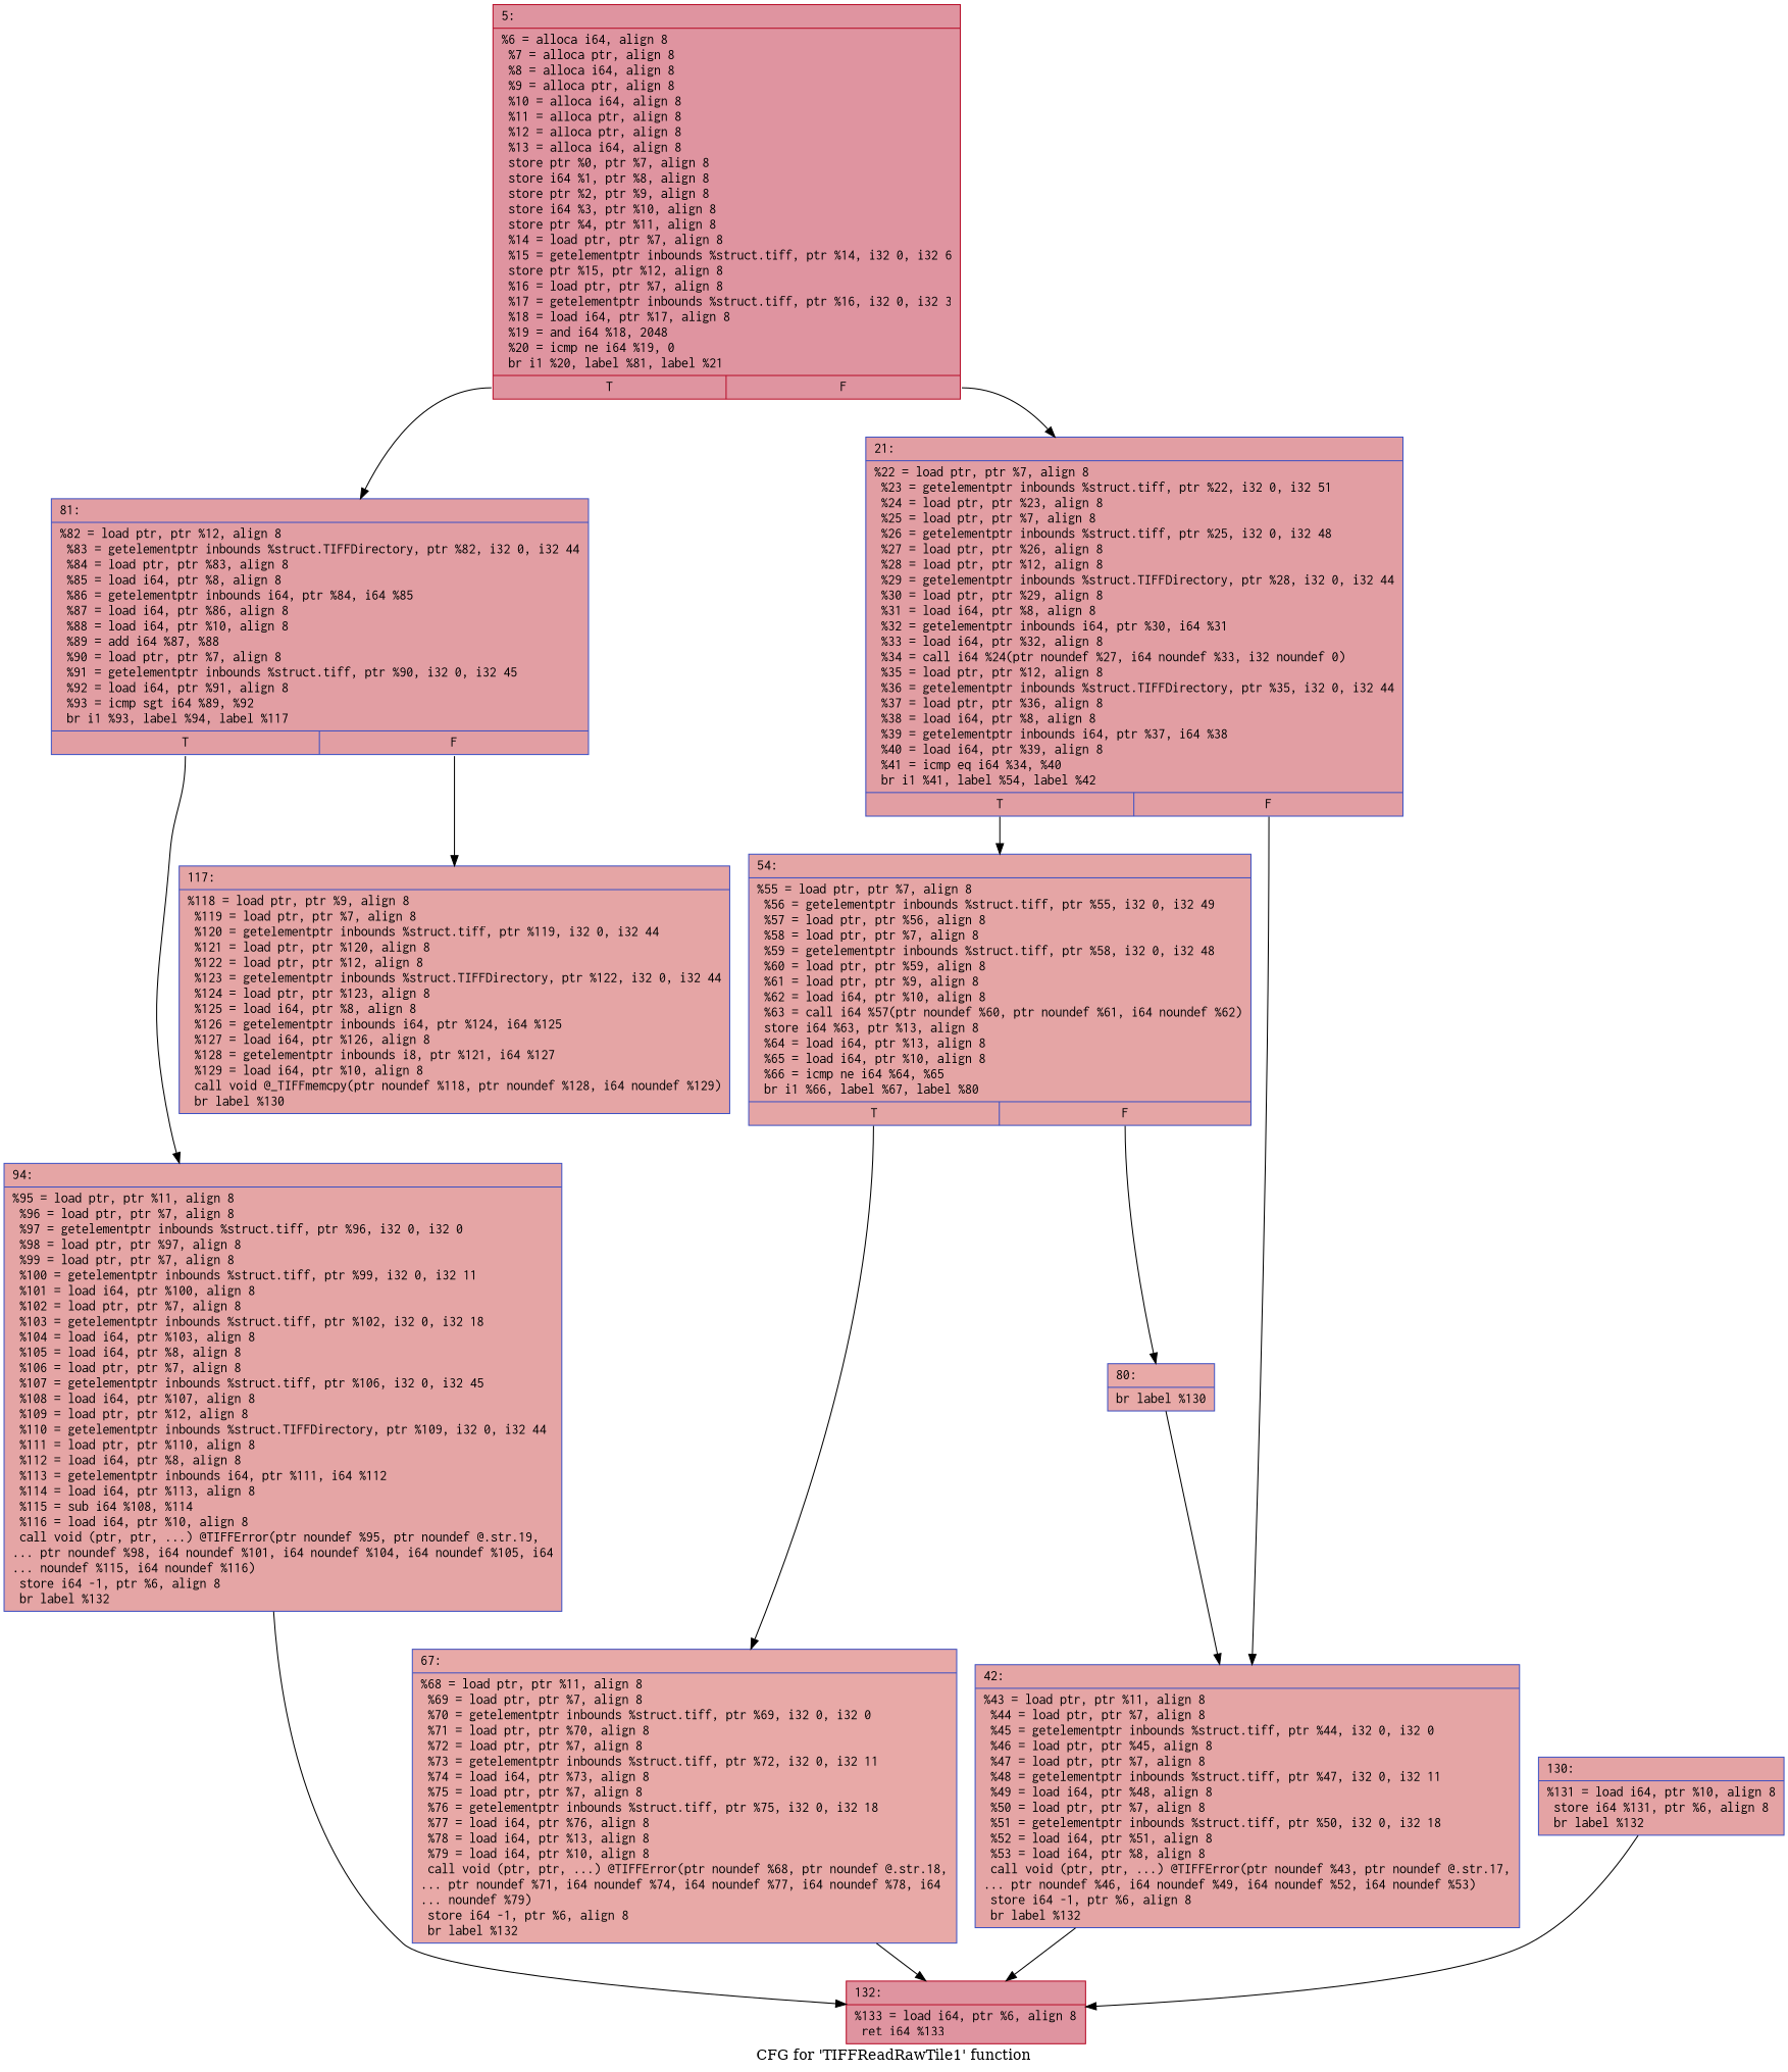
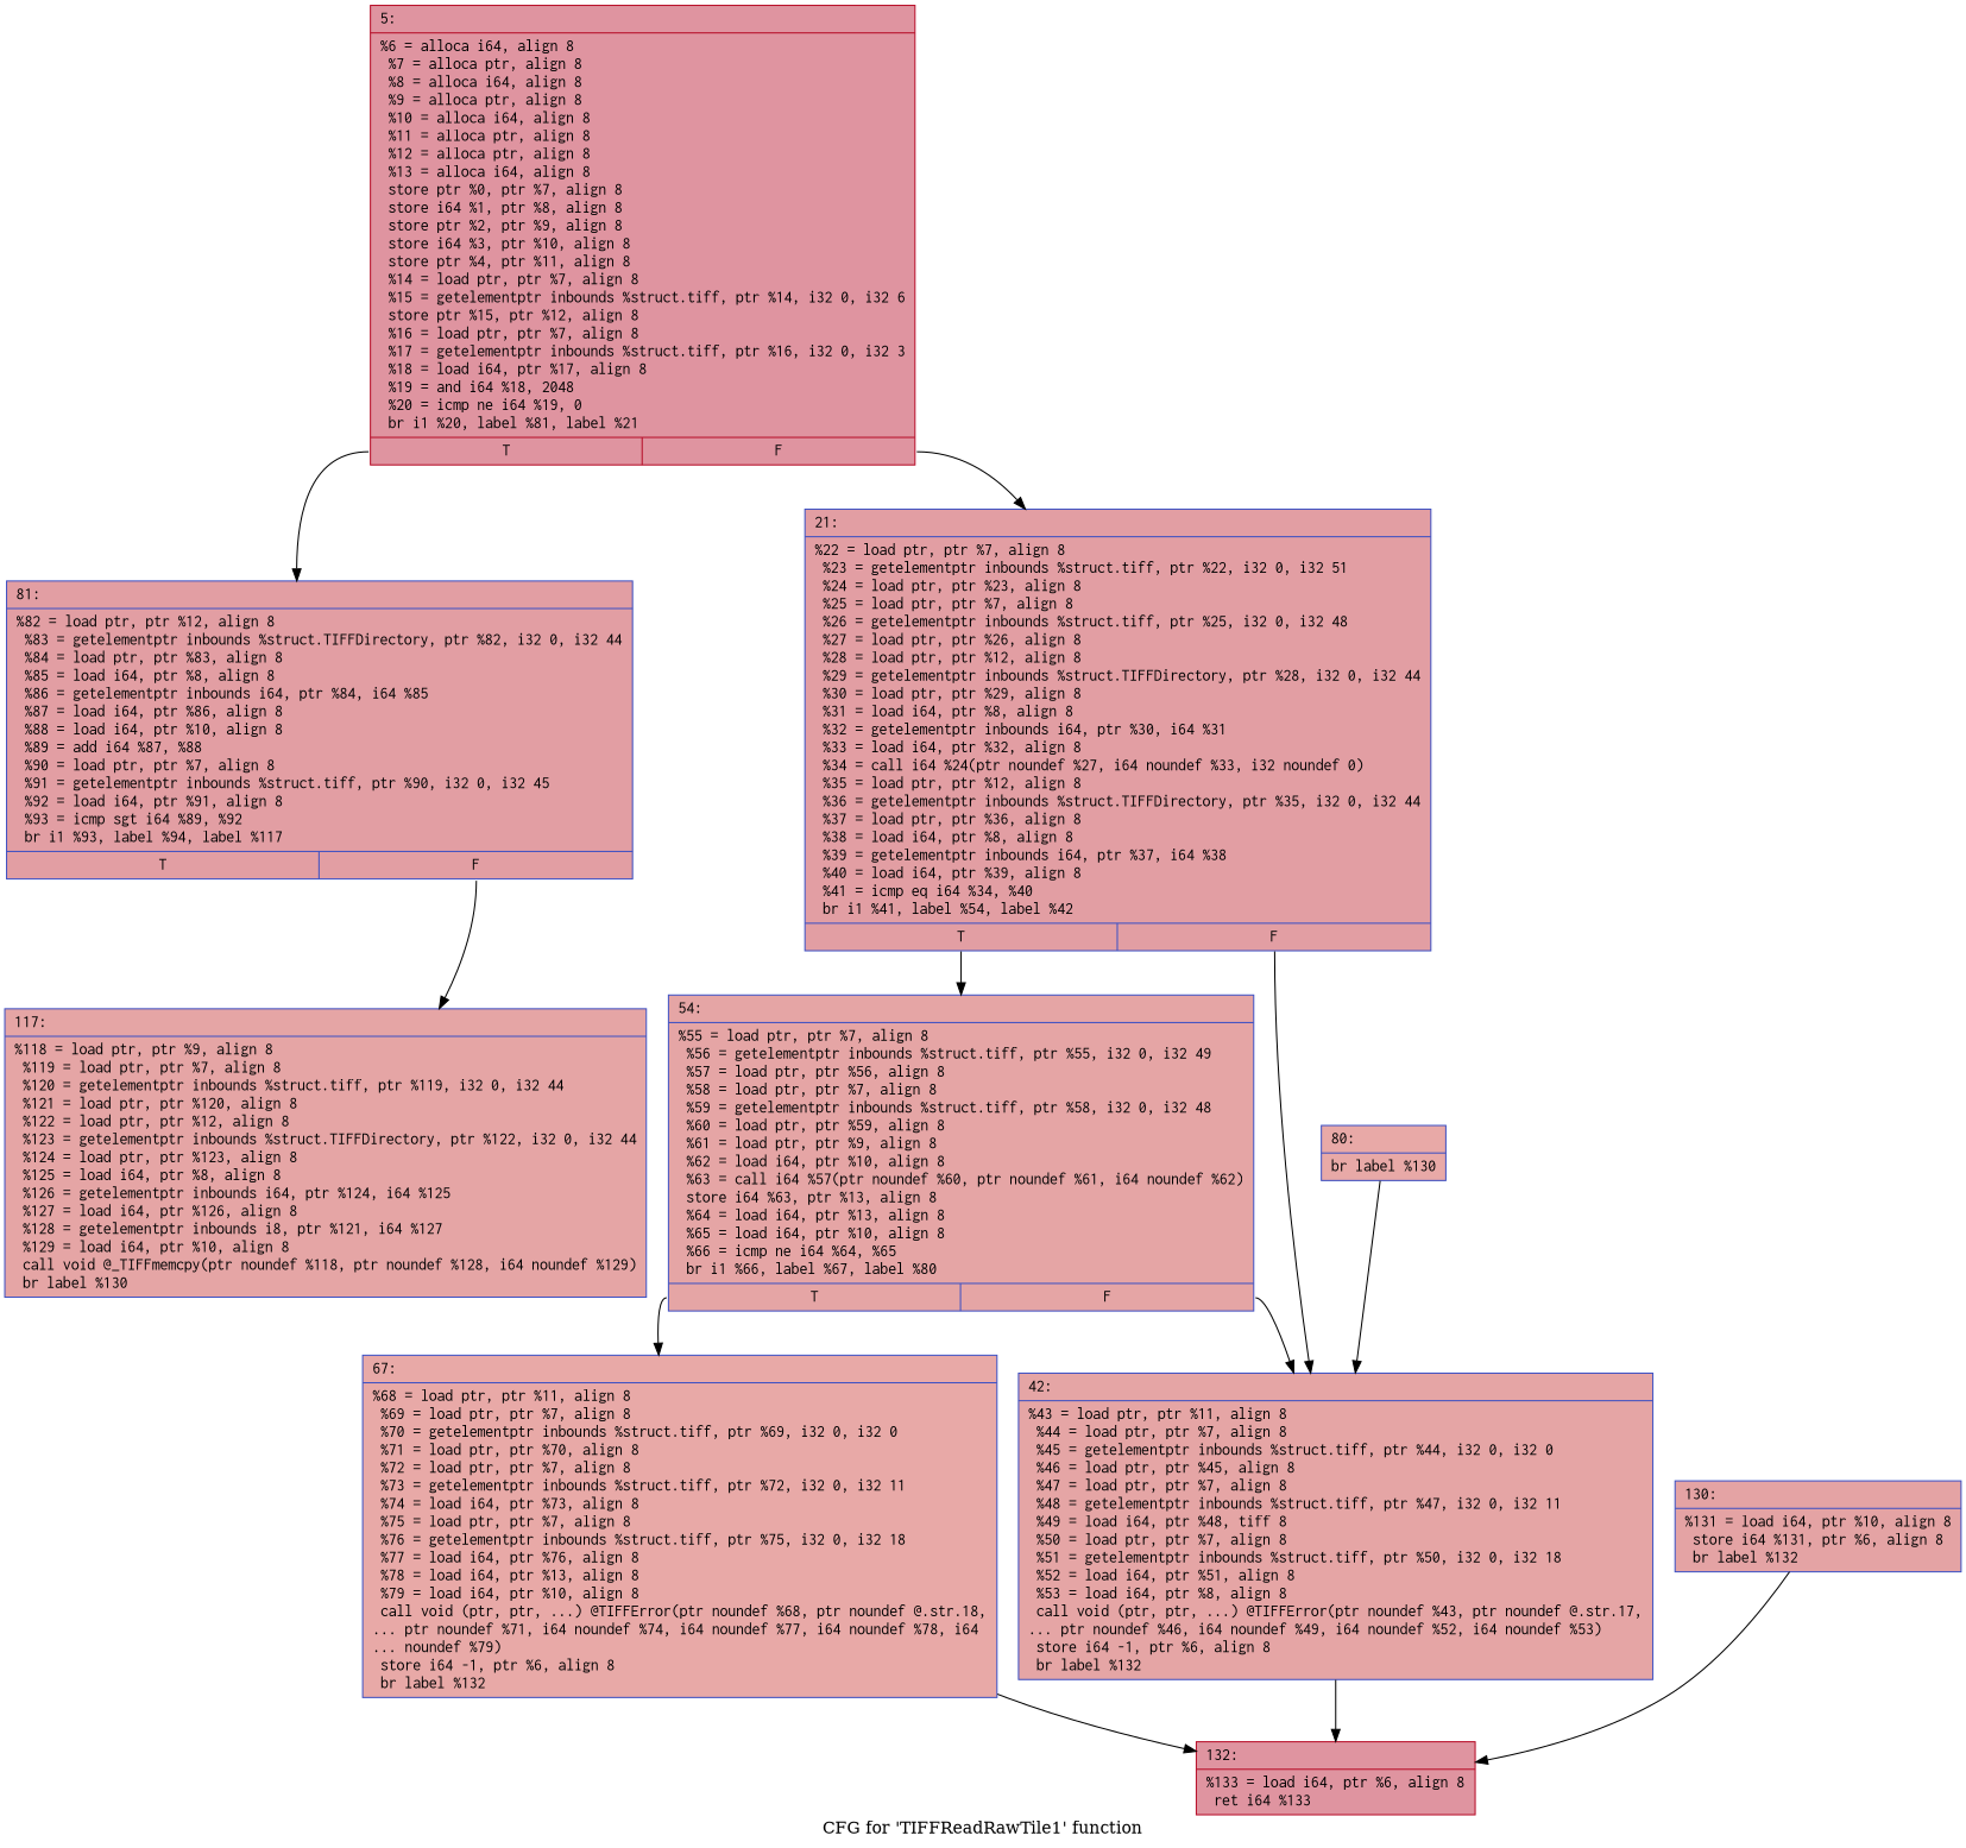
  digraph {
    label="CFG for 'TIFFReadRawTile1' function"
    node [color="#3d50c3ff" fillcolor="#c5333470" fontname=Courier shape=record style=filled]
    n1 [color="#b70d28ff" fillcolor="#b70d2870" label="{5:\l|  %6 = alloca i64, align 8\l  %7 = alloca ptr, align 8\l  %8 = alloca i64, align 8\l  %9 = alloca ptr, align 8\l  %10 = alloca i64, align 8\l  %11 = alloca ptr, align 8\l  %12 = alloca ptr, align 8\l  %13 = alloca i64, align 8\l  store ptr %0, ptr %7, align 8\l  store i64 %1, ptr %8, align 8\l  store ptr %2, ptr %9, align 8\l  store i64 %3, ptr %10, align 8\l  store ptr %4, ptr %11, align 8\l  %14 = load ptr, ptr %7, align 8\l  %15 = getelementptr inbounds %struct.tiff, ptr %14, i32 0, i32 6\l  store ptr %15, ptr %12, align 8\l  %16 = load ptr, ptr %7, align 8\l  %17 = getelementptr inbounds %struct.tiff, ptr %16, i32 0, i32 3\l  %18 = load i64, ptr %17, align 8\l  %19 = and i64 %18, 2048\l  %20 = icmp ne i64 %19, 0\l  br i1 %20, label %81, label %21\l|{<s0>T|<s1>F}}"]
    n2 [fillcolor="#be242e70" label="{81:\l|  %82 = load ptr, ptr %12, align 8\l  %83 = getelementptr inbounds %struct.TIFFDirectory, ptr %82, i32 0, i32 44\l  %84 = load ptr, ptr %83, align 8\l  %85 = load i64, ptr %8, align 8\l  %86 = getelementptr inbounds i64, ptr %84, i64 %85\l  %87 = load i64, ptr %86, align 8\l  %88 = load i64, ptr %10, align 8\l  %89 = add i64 %87, %88\l  %90 = load ptr, ptr %7, align 8\l  %91 = getelementptr inbounds %struct.tiff, ptr %90, i32 0, i32 45\l  %92 = load i64, ptr %91, align 8\l  %93 = icmp sgt i64 %89, %92\l  br i1 %93, label %94, label %117\l|{<s0>T|<s1>F}}"]
    n3 [fillcolor="#be242e70" label="{21:\l|  %22 = load ptr, ptr %7, align 8\l  %23 = getelementptr inbounds %struct.tiff, ptr %22, i32 0, i32 51\l  %24 = load ptr, ptr %23, align 8\l  %25 = load ptr, ptr %7, align 8\l  %26 = getelementptr inbounds %struct.tiff, ptr %25, i32 0, i32 48\l  %27 = load ptr, ptr %26, align 8\l  %28 = load ptr, ptr %12, align 8\l  %29 = getelementptr inbounds %struct.TIFFDirectory, ptr %28, i32 0, i32 44\l  %30 = load ptr, ptr %29, align 8\l  %31 = load i64, ptr %8, align 8\l  %32 = getelementptr inbounds i64, ptr %30, i64 %31\l  %33 = load i64, ptr %32, align 8\l  %34 = call i64 %24(ptr noundef %27, i64 noundef %33, i32 noundef 0)\l  %35 = load ptr, ptr %12, align 8\l  %36 = getelementptr inbounds %struct.TIFFDirectory, ptr %35, i32 0, i32 44\l  %37 = load ptr, ptr %36, align 8\l  %38 = load i64, ptr %8, align 8\l  %39 = getelementptr inbounds i64, ptr %37, i64 %38\l  %40 = load i64, ptr %39, align 8\l  %41 = icmp eq i64 %34, %40\l  br i1 %41, label %54, label %42\l|{<s0>T|<s1>F}}"]
-   n4 [label="{94:\l|  %95 = load ptr, ptr %11, align 8\l  %96 = load ptr, ptr %7, align 8\l  %97 = getelementptr inbounds %struct.tiff, ptr %96, i32 0, i32 0\l  %98 = load ptr, ptr %97, align 8\l  %99 = load ptr, ptr %7, align 8\l  %100 = getelementptr inbounds %struct.tiff, ptr %99, i32 0, i32 11\l  %101 = load i64, ptr %100, align 8\l  %102 = load ptr, ptr %7, align 8\l  %103 = getelementptr inbounds %struct.tiff, ptr %102, i32 0, i32 18\l  %104 = load i64, ptr %103, align 8\l  %105 = load i64, ptr %8, align 8\l  %106 = load ptr, ptr %7, align 8\l  %107 = getelementptr inbounds %struct.tiff, ptr %106, i32 0, i32 45\l  %108 = load i64, ptr %107, align 8\l  %109 = load ptr, ptr %12, align 8\l  %110 = getelementptr inbounds %struct.TIFFDirectory, ptr %109, i32 0, i32 44\l  %111 = load ptr, ptr %110, align 8\l  %112 = load i64, ptr %8, align 8\l  %113 = getelementptr inbounds i64, ptr %111, i64 %112\l  %114 = load i64, ptr %113, align 8\l  %115 = sub i64 %108, %114\l  %116 = load i64, ptr %10, align 8\l  call void (ptr, ptr, ...) @TIFFError(ptr noundef %95, ptr noundef @.str.19,\l... ptr noundef %98, i64 noundef %101, i64 noundef %104, i64 noundef %105, i64\l... noundef %115, i64 noundef %116)\l  store i64 -1, ptr %6, align 8\l  br label %132\l}"]
    n5 [label="{117:\l|  %118 = load ptr, ptr %9, align 8\l  %119 = load ptr, ptr %7, align 8\l  %120 = getelementptr inbounds %struct.tiff, ptr %119, i32 0, i32 44\l  %121 = load ptr, ptr %120, align 8\l  %122 = load ptr, ptr %12, align 8\l  %123 = getelementptr inbounds %struct.TIFFDirectory, ptr %122, i32 0, i32 44\l  %124 = load ptr, ptr %123, align 8\l  %125 = load i64, ptr %8, align 8\l  %126 = getelementptr inbounds i64, ptr %124, i64 %125\l  %127 = load i64, ptr %126, align 8\l  %128 = getelementptr inbounds i8, ptr %121, i64 %127\l  %129 = load i64, ptr %10, align 8\l  call void @_TIFFmemcpy(ptr noundef %118, ptr noundef %128, i64 noundef %129)\l  br label %130\l}"]
    n6 [label="{54:\l|  %55 = load ptr, ptr %7, align 8\l  %56 = getelementptr inbounds %struct.tiff, ptr %55, i32 0, i32 49\l  %57 = load ptr, ptr %56, align 8\l  %58 = load ptr, ptr %7, align 8\l  %59 = getelementptr inbounds %struct.tiff, ptr %58, i32 0, i32 48\l  %60 = load ptr, ptr %59, align 8\l  %61 = load ptr, ptr %9, align 8\l  %62 = load i64, ptr %10, align 8\l  %63 = call i64 %57(ptr noundef %60, ptr noundef %61, i64 noundef %62)\l  store i64 %63, ptr %13, align 8\l  %64 = load i64, ptr %13, align 8\l  %65 = load i64, ptr %10, align 8\l  %66 = icmp ne i64 %64, %65\l  br i1 %66, label %67, label %80\l|{<s0>T|<s1>F}}"]
-   n7 [label="{42:\l|  %43 = load ptr, ptr %11, align 8\l  %44 = load ptr, ptr %7, align 8\l  %45 = getelementptr inbounds %struct.tiff, ptr %44, i32 0, i32 0\l  %46 = load ptr, ptr %45, align 8\l  %47 = load ptr, ptr %7, align 8\l  %48 = getelementptr inbounds %struct.tiff, ptr %47, i32 0, i32 11\l  %49 = load i64, ptr %48, align 8\l  %50 = load ptr, ptr %7, align 8\l  %51 = getelementptr inbounds %struct.tiff, ptr %50, i32 0, i32 18\l  %52 = load i64, ptr %51, align 8\l  %53 = load i64, ptr %8, align 8\l  call void (ptr, ptr, ...) @TIFFError(ptr noundef %43, ptr noundef @.str.17,\l... ptr noundef %46, i64 noundef %49, i64 noundef %52, i64 noundef %53)\l  store i64 -1, ptr %6, align 8\l  br label %132\l}"]
+   n7 [label="{42:\l|  %43 = load ptr, ptr %11, align 8\l  %44 = load ptr, ptr %7, align 8\l  %45 = getelementptr inbounds %struct.tiff, ptr %44, i32 0, i32 0\l  %46 = load ptr, ptr %45, align 8\l  %47 = load ptr, ptr %7, align 8\l  %48 = getelementptr inbounds %struct.tiff, ptr %47, i32 0, i32 11\l  %49 = load i64, ptr %48, tiff 8\l  %50 = load ptr, ptr %7, align 8\l  %51 = getelementptr inbounds %struct.tiff, ptr %50, i32 0, i32 18\l  %52 = load i64, ptr %51, align 8\l  %53 = load i64, ptr %8, align 8\l  call void (ptr, ptr, ...) @TIFFError(ptr noundef %43, ptr noundef @.str.17,\l... ptr noundef %46, i64 noundef %49, i64 noundef %52, i64 noundef %53)\l  store i64 -1, ptr %6, align 8\l  br label %132\l}"]
    n8 [color="#b70d28ff" fillcolor="#b70d2870" label="{132:\l|  %133 = load i64, ptr %6, align 8\l  ret i64 %133\l}"]
    n9 [fillcolor="#ca3b3770" label="{67:\l|  %68 = load ptr, ptr %11, align 8\l  %69 = load ptr, ptr %7, align 8\l  %70 = getelementptr inbounds %struct.tiff, ptr %69, i32 0, i32 0\l  %71 = load ptr, ptr %70, align 8\l  %72 = load ptr, ptr %7, align 8\l  %73 = getelementptr inbounds %struct.tiff, ptr %72, i32 0, i32 11\l  %74 = load i64, ptr %73, align 8\l  %75 = load ptr, ptr %7, align 8\l  %76 = getelementptr inbounds %struct.tiff, ptr %75, i32 0, i32 18\l  %77 = load i64, ptr %76, align 8\l  %78 = load i64, ptr %13, align 8\l  %79 = load i64, ptr %10, align 8\l  call void (ptr, ptr, ...) @TIFFError(ptr noundef %68, ptr noundef @.str.18,\l... ptr noundef %71, i64 noundef %74, i64 noundef %77, i64 noundef %78, i64\l... noundef %79)\l  store i64 -1, ptr %6, align 8\l  br label %132\l}"]
    n10 [fillcolor="#ca3b3770" label="{80:\l|  br label %130\l}"]
    n11 [fillcolor="#c32e3170" label="{130:\l|  %131 = load i64, ptr %10, align 8\l  store i64 %131, ptr %6, align 8\l  br label %132\l}"]
    n1 -> n2 [tailport=s0]
    n1 -> n3 [tailport=s1]
-   n2 -> n4 [tailport=s0]
    n2 -> n5 [tailport=s1]
    n3 -> n6 [tailport=s0]
    n3 -> n7 [tailport=s1]
-   n4 -> n8
    n6 -> n9 [tailport=s0]
-   n6 -> n10 [tailport=s1]
+   n6 -> n7 [tailport=s1]
    n7 -> n8
    n9 -> n8
    n10 -> n7
    n11 -> n8
  }
